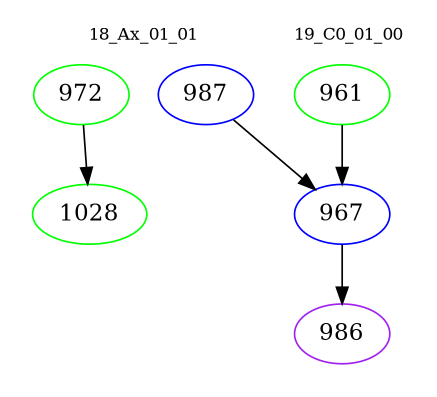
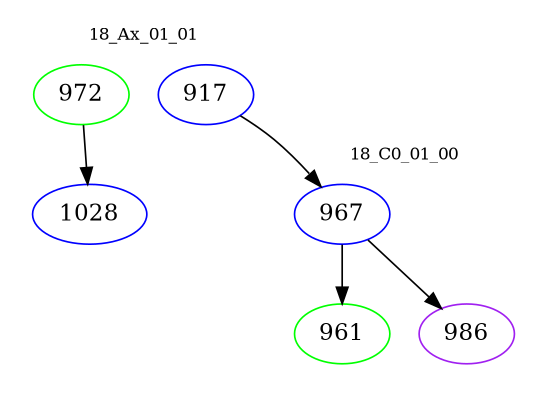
  digraph {
    node [color=blue]
    edge [color=black]
-   n1 [label=987]
+   n1 [label=917]
    n2 [color=green label=972]
-   n3 [color=green label=1028]
+   n3 [label=1028]
    n4 [label=967]
    n5 [color=green label=961]
    n6 [color=purple label=986]
    subgraph cluster_1 {
      color=white
      fontsize=10
      label="18_Ax_01_01"
      n1
      n2
      n3
    }
    subgraph cluster_2 {
      color=white
      fontsize=10
-     label="19_C0_01_00"
+     label="18_C0_01_00"
      n4
      n5
      n6
    }
    n1 -> n4
    n2 -> n3
-   n5 -> n4
+   n4 -> n5
    n4 -> n6
  }
